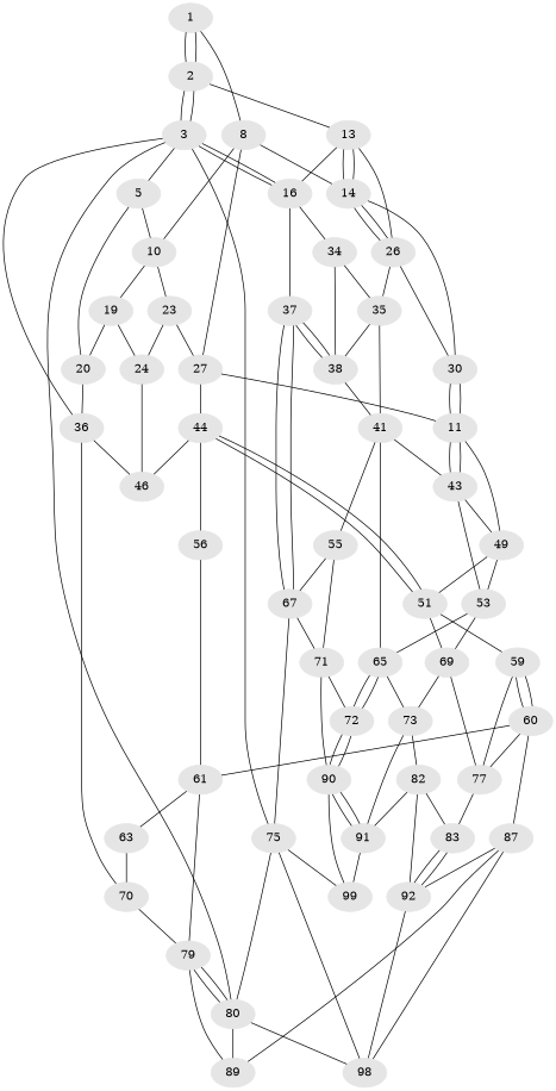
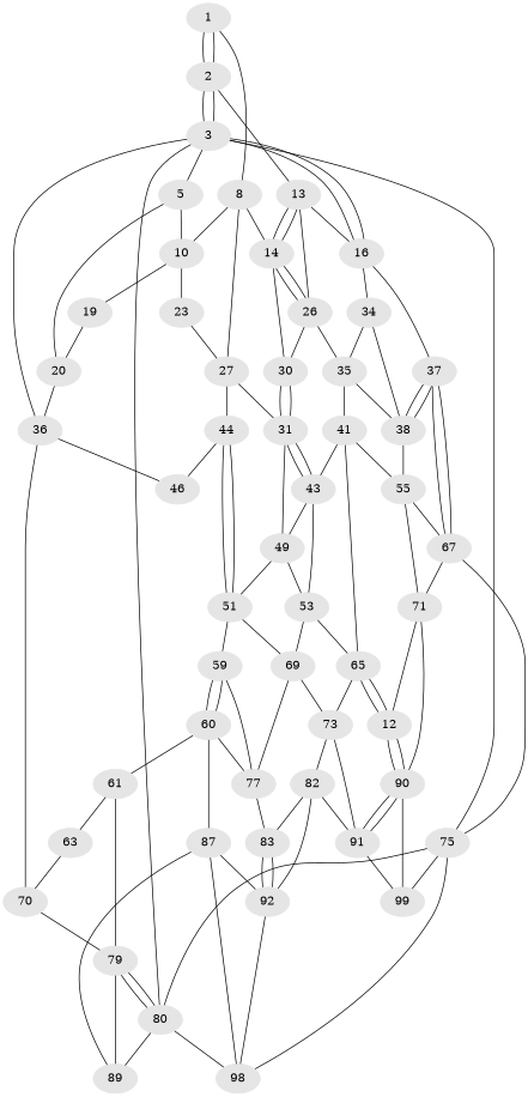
  graph {
    node [color=gray90 style=filled]
    1 [super="+7"]
    2 [super="+12"]
    8 [super="+9"]
    3 [super="+4"]
    13 [super="+18"]
    10 [super="+11"]
    14 [super="+15"]
    27 [super="+28"]
    5 [super="+6"]
    16 [super="+17"]
    36 [super="+48"]
    75 [super="+100"]
    80 [super="+102"]
    26 [super="+33"]
    20 [super="+22"]
    34
    37
    46 [super="+47"]
    70 [super="+78"]
    98 [super="+101"]
    99
    89
    19 [super="+21"]
    23 [super="+29"]
    30
-   31 [super="+32" label=11]
+   31 [super="+32"]
    44 [super="+45"]
-   24 [super="+25"]
    35 [super="+40"]
    38 [super="+39"]
    67 [super="+76"]
    41 [super="+42"]
    43 [super="+52"]
    49 [super="+50"]
    51 [super="+58"]
-   56
    53 [super="+54"]
    55 [super="+68"]
    65 [super="+66"]
    79 [super="+86"]
    71 [super="+96"]
-   72
+   72 [label=12]
    73 [super="+81"]
    69 [super="+74"]
    59
    61 [super="+62"]
    60 [super="+85"]
    77 [super="+84"]
    90 [super="+97"]
    63 [super="+64"]
    87 [super="+88"]
    83
    92 [super="+94"]
    82 [super="+93"]
    91 [super="+95"]
    1 -- 2 [weight=2]
    1 -- 2
    1 -- 8
    2 -- 3
    2 -- 3
    2 -- 13
    8 -- 10
    8 -- 14
    8 -- 27
    3 -- 5
    3 -- 16
    3 -- 16
    3 -- 36
    3 -- 75
    3 -- 80
    13 -- 14
    13 -- 14
    13 -- 16
    13 -- 26
    10 -- 19
    10 -- 23
    14 -- 26
    14 -- 26
    14 -- 30
    27 -- 31
    27 -- 44
    5 -- 10
    5 -- 20
    16 -- 34
    16 -- 37
    36 -- 46
    36 -- 70
    75 -- 80
    75 -- 98
    75 -- 99
    80 -- 98
    80 -- 89
    26 -- 30
    26 -- 35
    20 -- 36
    34 -- 35
    34 -- 38
    37 -- 38
    37 -- 38
    37 -- 67
    37 -- 67
    70 -- 79
    19 -- 20
-   19 -- 24
    23 -- 27
-   23 -- 24 [weight=2]
    30 -- 31
    30 -- 31
    31 -- 43
    31 -- 43
    31 -- 49
    44 -- 46
    44 -- 51
    44 -- 51
-   44 -- 56
-   24 -- 46
    35 -- 38
    35 -- 41
-   38 -- 41
+   38 -- 55
    67 -- 75
    67 -- 71
    41 -- 43
    41 -- 55
    41 -- 65
    43 -- 49
    43 -- 53
    49 -- 51
    49 -- 53
    51 -- 69
    51 -- 59
-   56 -- 61
    53 -- 65
    53 -- 69
    55 -- 67
    55 -- 71
    65 -- 72
    65 -- 72
    65 -- 73
    79 -- 80
    79 -- 80
    79 -- 89
    71 -- 72
    71 -- 90
    72 -- 90
    72 -- 90
    73 -- 82
    73 -- 91
    69 -- 73
    69 -- 77
    59 -- 60
    59 -- 60
    59 -- 77
    61 -- 79
    61 -- 63
    60 -- 61
    60 -- 77
    60 -- 87
    77 -- 83
    90 -- 99
    90 -- 91
    90 -- 91
    63 -- 70 [weight=2]
    87 -- 98
    87 -- 89
    87 -- 92
    83 -- 92
    83 -- 92
    92 -- 98
    82 -- 83
    82 -- 92
    82 -- 91
    91 -- 99
  }
